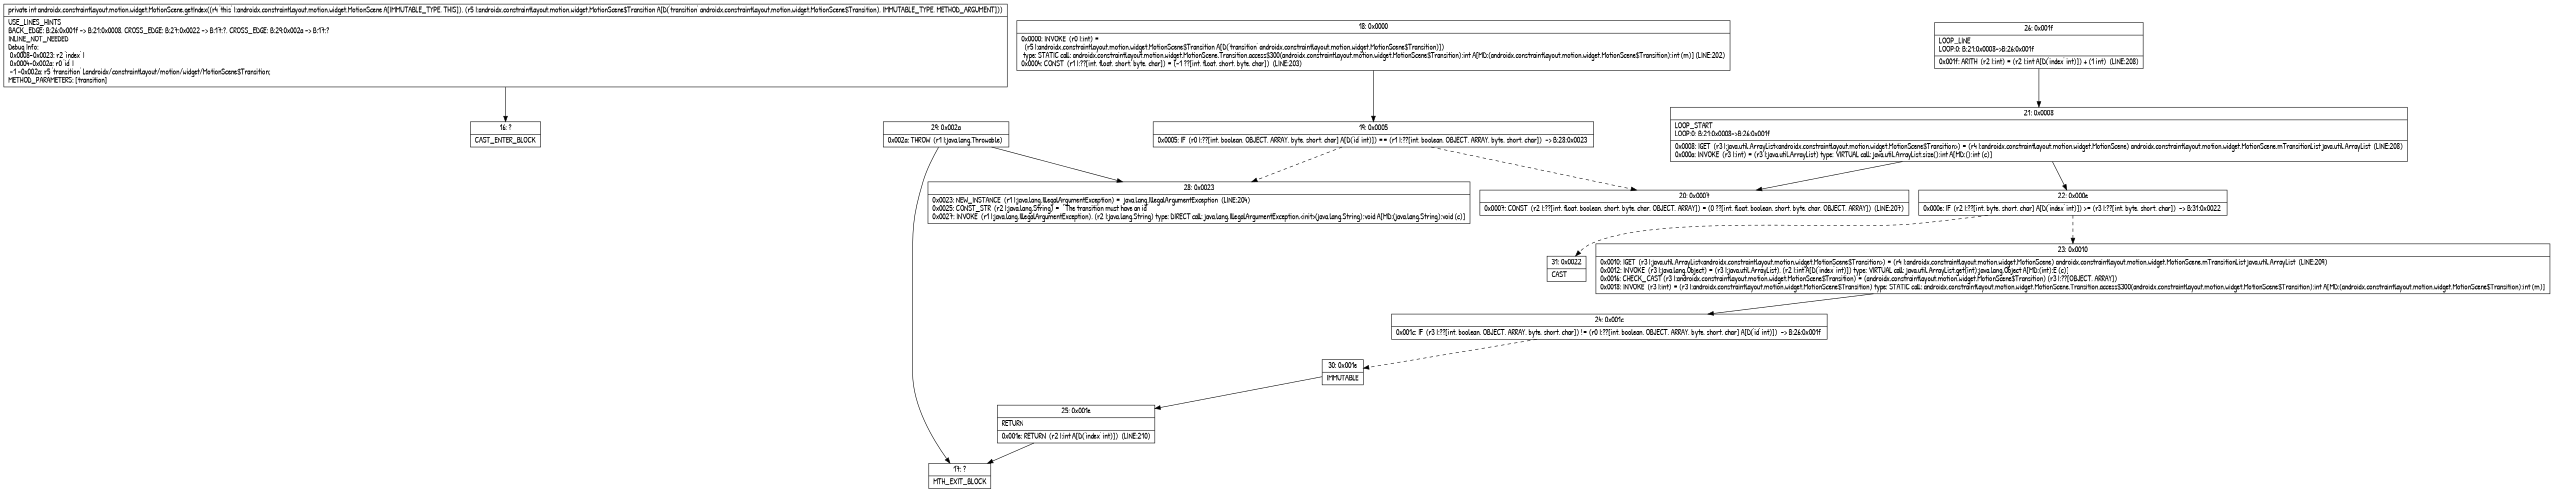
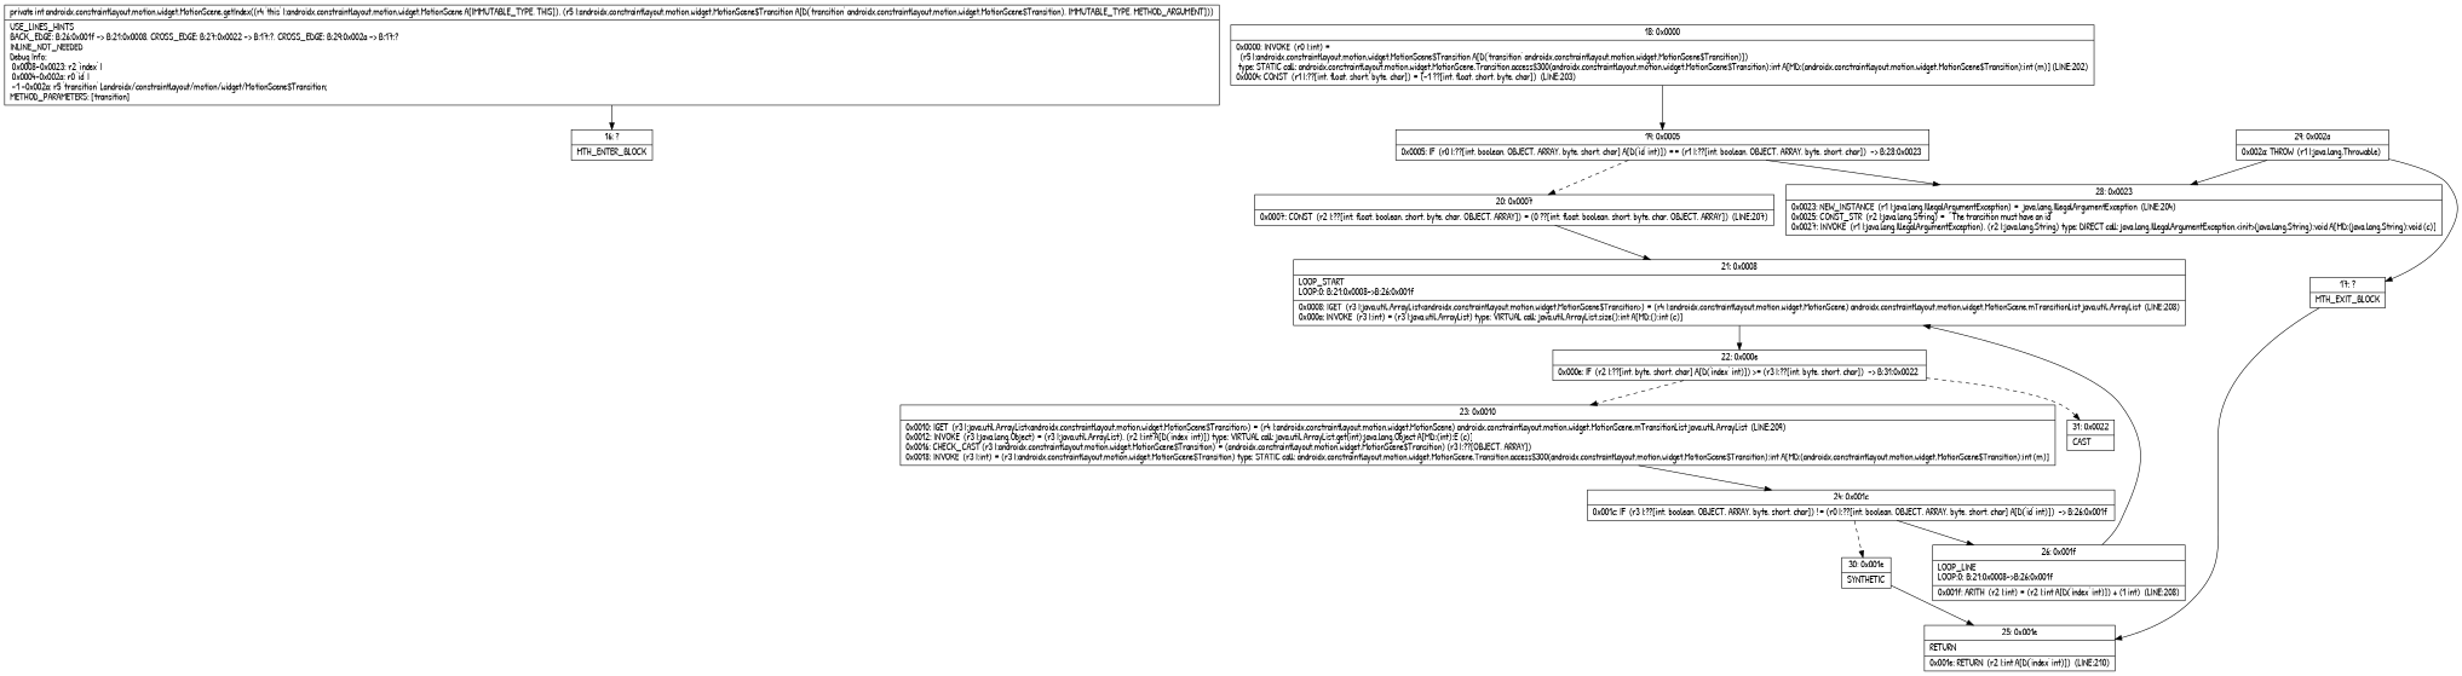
  digraph {
    fontname="Patrick Hand"
    node [fontname="Patrick Hand" shape=record]
    edge [fontname="Patrick Hand"]
-   n1 [label="{16\:\ ?|CAST_ENTER_BLOCK\l}"]
+   n1 [label="{16\:\ ?|MTH_ENTER_BLOCK\l}"]
    n2 [label="{18\:\ 0x0000|0x0000: INVOKE  (r0 I:int) = \l  (r5 I:androidx.constraintlayout.motion.widget.MotionScene$Transition A[D('transition' androidx.constraintlayout.motion.widget.MotionScene$Transition)])\l type: STATIC call: androidx.constraintlayout.motion.widget.MotionScene.Transition.access$300(androidx.constraintlayout.motion.widget.MotionScene$Transition):int A[MD:(androidx.constraintlayout.motion.widget.MotionScene$Transition):int (m)] (LINE:202)\l0x0004: CONST  (r1 I:??[int, float, short, byte, char]) = (\-1 ??[int, float, short, byte, char])  (LINE:203)\l}"]
    n3 [label="{19\:\ 0x0005|0x0005: IF  (r0 I:??[int, boolean, OBJECT, ARRAY, byte, short, char] A[D('id' int)]) == (r1 I:??[int, boolean, OBJECT, ARRAY, byte, short, char])  \-\> B:28:0x0023 \l}"]
    n4 [label="{20\:\ 0x0007|0x0007: CONST  (r2 I:??[int, float, boolean, short, byte, char, OBJECT, ARRAY]) = (0 ??[int, float, boolean, short, byte, char, OBJECT, ARRAY])  (LINE:207)\l}"]
    n5 [label="{28\:\ 0x0023|0x0023: NEW_INSTANCE  (r1 I:java.lang.IllegalArgumentException) =  java.lang.IllegalArgumentException  (LINE:204)\l0x0025: CONST_STR  (r2 I:java.lang.String) =  \"The transition must have an id\" \l0x0027: INVOKE  (r1 I:java.lang.IllegalArgumentException), (r2 I:java.lang.String) type: DIRECT call: java.lang.IllegalArgumentException.\<init\>(java.lang.String):void A[MD:(java.lang.String):void (c)]\l}"]
    n6 [label="{21\:\ 0x0008|LOOP_START\lLOOP:0: B:21:0x0008\-\>B:26:0x001f\l|0x0008: IGET  (r3 I:java.util.ArrayList\<androidx.constraintlayout.motion.widget.MotionScene$Transition\>) = (r4 I:androidx.constraintlayout.motion.widget.MotionScene) androidx.constraintlayout.motion.widget.MotionScene.mTransitionList java.util.ArrayList  (LINE:208)\l0x000a: INVOKE  (r3 I:int) = (r3 I:java.util.ArrayList) type: VIRTUAL call: java.util.ArrayList.size():int A[MD:():int (c)]\l}"]
    n7 [label="{22\:\ 0x000e|0x000e: IF  (r2 I:??[int, byte, short, char] A[D('index' int)]) \>= (r3 I:??[int, byte, short, char])  \-\> B:31:0x0022 \l}"]
    n8 [label="{23\:\ 0x0010|0x0010: IGET  (r3 I:java.util.ArrayList\<androidx.constraintlayout.motion.widget.MotionScene$Transition\>) = (r4 I:androidx.constraintlayout.motion.widget.MotionScene) androidx.constraintlayout.motion.widget.MotionScene.mTransitionList java.util.ArrayList  (LINE:209)\l0x0012: INVOKE  (r3 I:java.lang.Object) = (r3 I:java.util.ArrayList), (r2 I:int A[D('index' int)]) type: VIRTUAL call: java.util.ArrayList.get(int):java.lang.Object A[MD:(int):E (c)]\l0x0016: CHECK_CAST (r3 I:androidx.constraintlayout.motion.widget.MotionScene$Transition) = (androidx.constraintlayout.motion.widget.MotionScene$Transition) (r3 I:??[OBJECT, ARRAY]) \l0x0018: INVOKE  (r3 I:int) = (r3 I:androidx.constraintlayout.motion.widget.MotionScene$Transition) type: STATIC call: androidx.constraintlayout.motion.widget.MotionScene.Transition.access$300(androidx.constraintlayout.motion.widget.MotionScene$Transition):int A[MD:(androidx.constraintlayout.motion.widget.MotionScene$Transition):int (m)]\l}"]
    n9 [label="{31\:\ 0x0022|CAST\l}"]
    n10 [label="{24\:\ 0x001c|0x001c: IF  (r3 I:??[int, boolean, OBJECT, ARRAY, byte, short, char]) != (r0 I:??[int, boolean, OBJECT, ARRAY, byte, short, char] A[D('id' int)])  \-\> B:26:0x001f \l}"]
    n11 [label="{26\:\ 0x001f|LOOP_LINE\lLOOP:0: B:21:0x0008\-\>B:26:0x001f\l|0x001f: ARITH  (r2 I:int) = (r2 I:int A[D('index' int)]) + (1 int)  (LINE:208)\l}"]
-   n12 [label="{30\:\ 0x001e|IMMUTABLE\l}"]
+   n12 [label="{30\:\ 0x001e|SYNTHETIC\l}"]
    n13 [label="{25\:\ 0x001e|RETURN\l|0x001e: RETURN  (r2 I:int A[D('index' int)])  (LINE:210)\l}"]
    n14 [label="{17\:\ ?|MTH_EXIT_BLOCK\l}"]
    n15 [label="{29\:\ 0x002a|0x002a: THROW  (r1 I:java.lang.Throwable) \l}"]
    n16 [label="{private int androidx.constraintlayout.motion.widget.MotionScene.getIndex((r4 'this' I:androidx.constraintlayout.motion.widget.MotionScene A[IMMUTABLE_TYPE, THIS]), (r5 I:androidx.constraintlayout.motion.widget.MotionScene$Transition A[D('transition' androidx.constraintlayout.motion.widget.MotionScene$Transition), IMMUTABLE_TYPE, METHOD_ARGUMENT]))  | USE_LINES_HINTS\lBACK_EDGE: B:26:0x001f \-\> B:21:0x0008, CROSS_EDGE: B:27:0x0022 \-\> B:17:?, CROSS_EDGE: B:29:0x002a \-\> B:17:?\lINLINE_NOT_NEEDED\lDebug Info:\l  0x0008\-0x0023: r2 'index' I\l  0x0004\-0x002a: r0 'id' I\l  \-1 \-0x002a: r5 'transition' Landroidx\/constraintlayout\/motion\/widget\/MotionScene$Transition;\lMETHOD_PARAMETERS: [transition]\l}"]
    n2 -> n3
    n3 -> n4 [style=dashed]
-   n3 -> n5 [style=dashed]
-   n6 -> n4
+   n3 -> n5
+   n4 -> n6
    n6 -> n7
    n7 -> n8 [style=dashed]
    n7 -> n9 [style=dashed]
    n8 -> n10
+   n10 -> n11
    n10 -> n12 [style=dashed]
    n11 -> n6
    n12 -> n13
-   n13 -> n14
+   n14 -> n13
    n15 -> n5
    n15 -> n14
    n16 -> n1
  }
